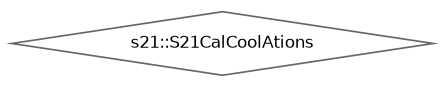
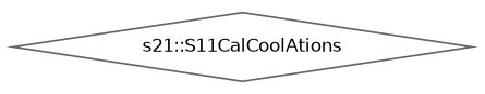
  digraph {
    rankdir=TB
-   n1 [color=grey40 fillcolor=white fontname=Helvetica fontsize=10 height=0.2 label="s21::S21CalCoolAtions" shape=diamond style=filled width=0.4]
+   n1 [color=grey40 fillcolor=white fontname=Helvetica fontsize=10 height=0.2 label="s21::S11CalCoolAtions" shape=diamond style=filled width=0.4]
  }
